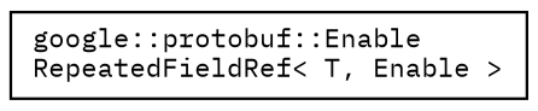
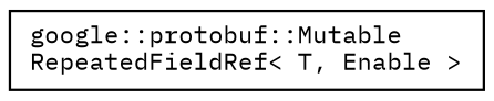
  digraph {
    rankdir=LR
    fontname="IBM Plex Mono"
-   n1 [color=black fillcolor=white fontname="IBM Plex Mono" fontsize=10 height=0.2 label="google::protobuf::Enable\lRepeatedFieldRef\< T, Enable \>" shape=record style=filled width=0.4]
+   n1 [color=black fillcolor=white fontname="IBM Plex Mono" fontsize=10 height=0.2 label="google::protobuf::Mutable\lRepeatedFieldRef\< T, Enable \>" shape=record style=filled width=0.4]
  }
